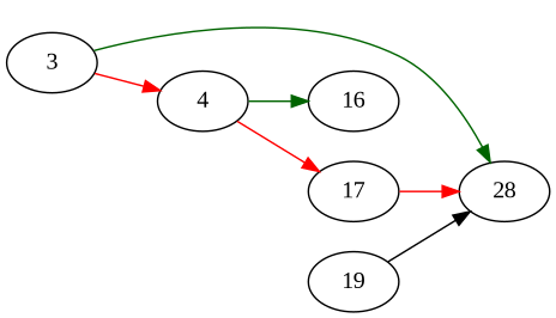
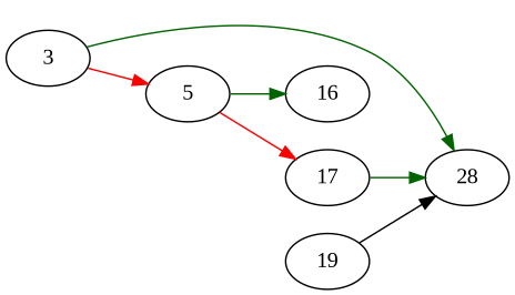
  strict digraph {
    fontname="Liberation Serif"
    rankdir=LR
    node [fontname="Liberation Serif"]
    edge [color=darkgreen cond=true fontname="Liberation Serif"]
    3 [entry=true]
    n2 [label=28]
-   5 [label=4]
+   5
    16
    17
    19
    3 -> n2
    3 -> 5 [color=red cond=false]
    5 -> 16
    5 -> 17 [color=red cond=false]
-   17 -> n2 [color=red]
+   17 -> n2
    19 -> n2 [color="" cond=""]
  }
